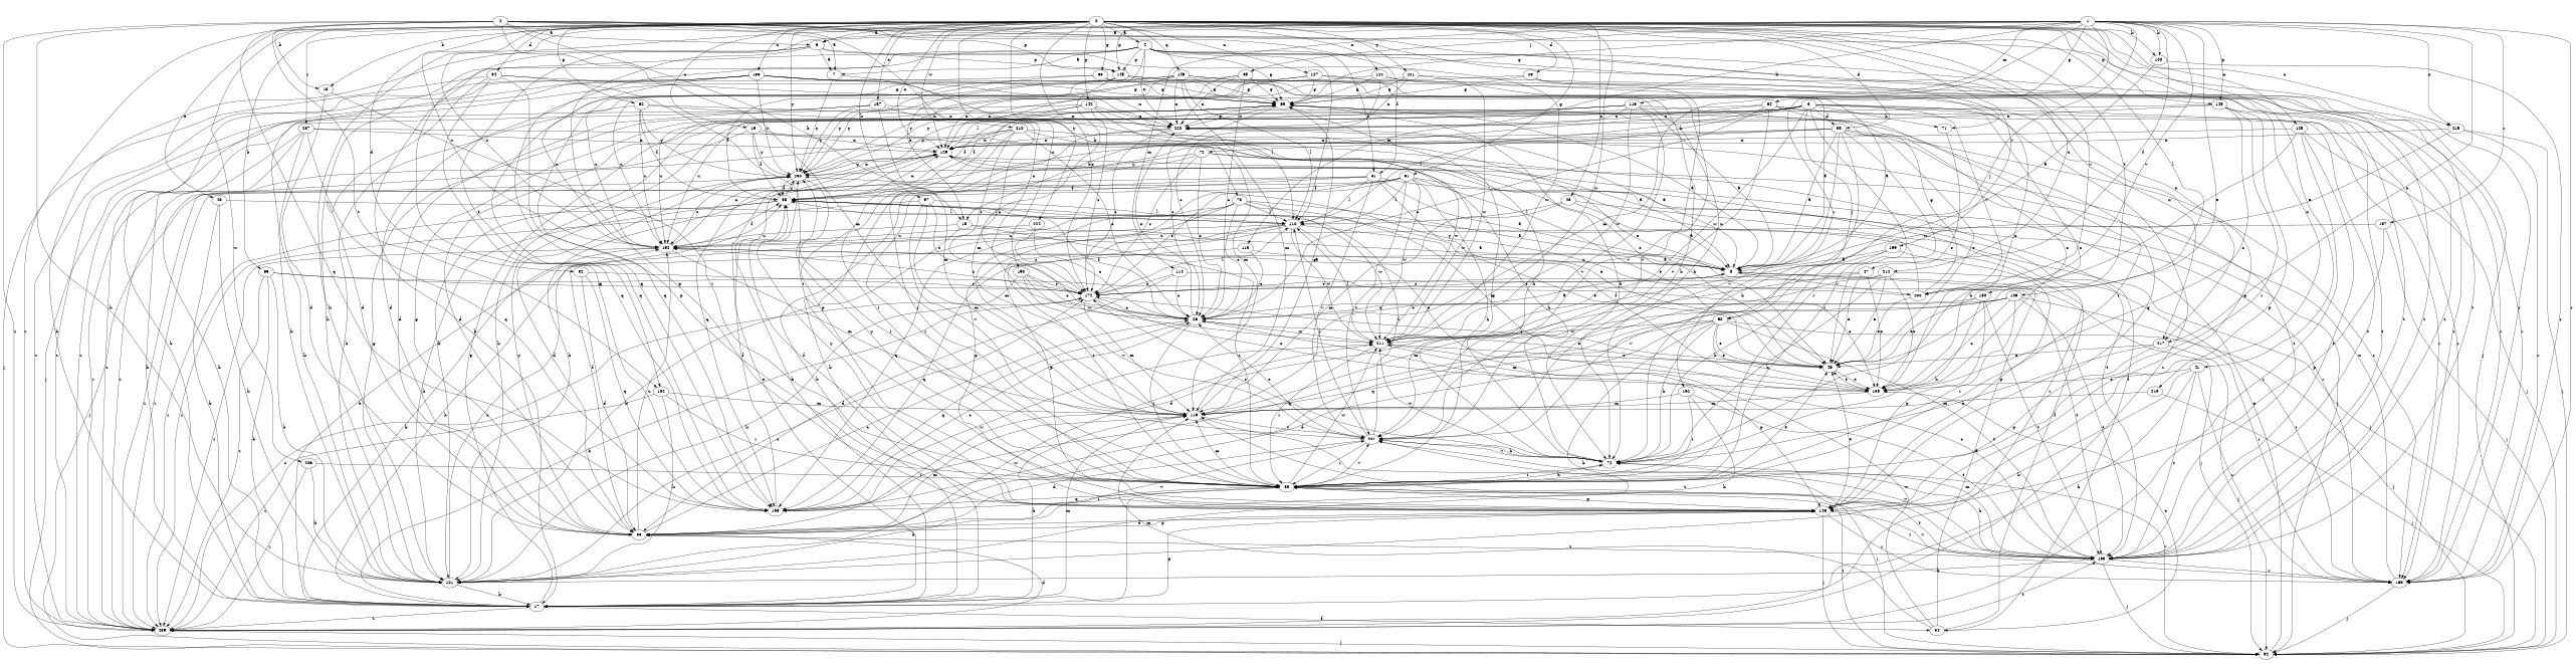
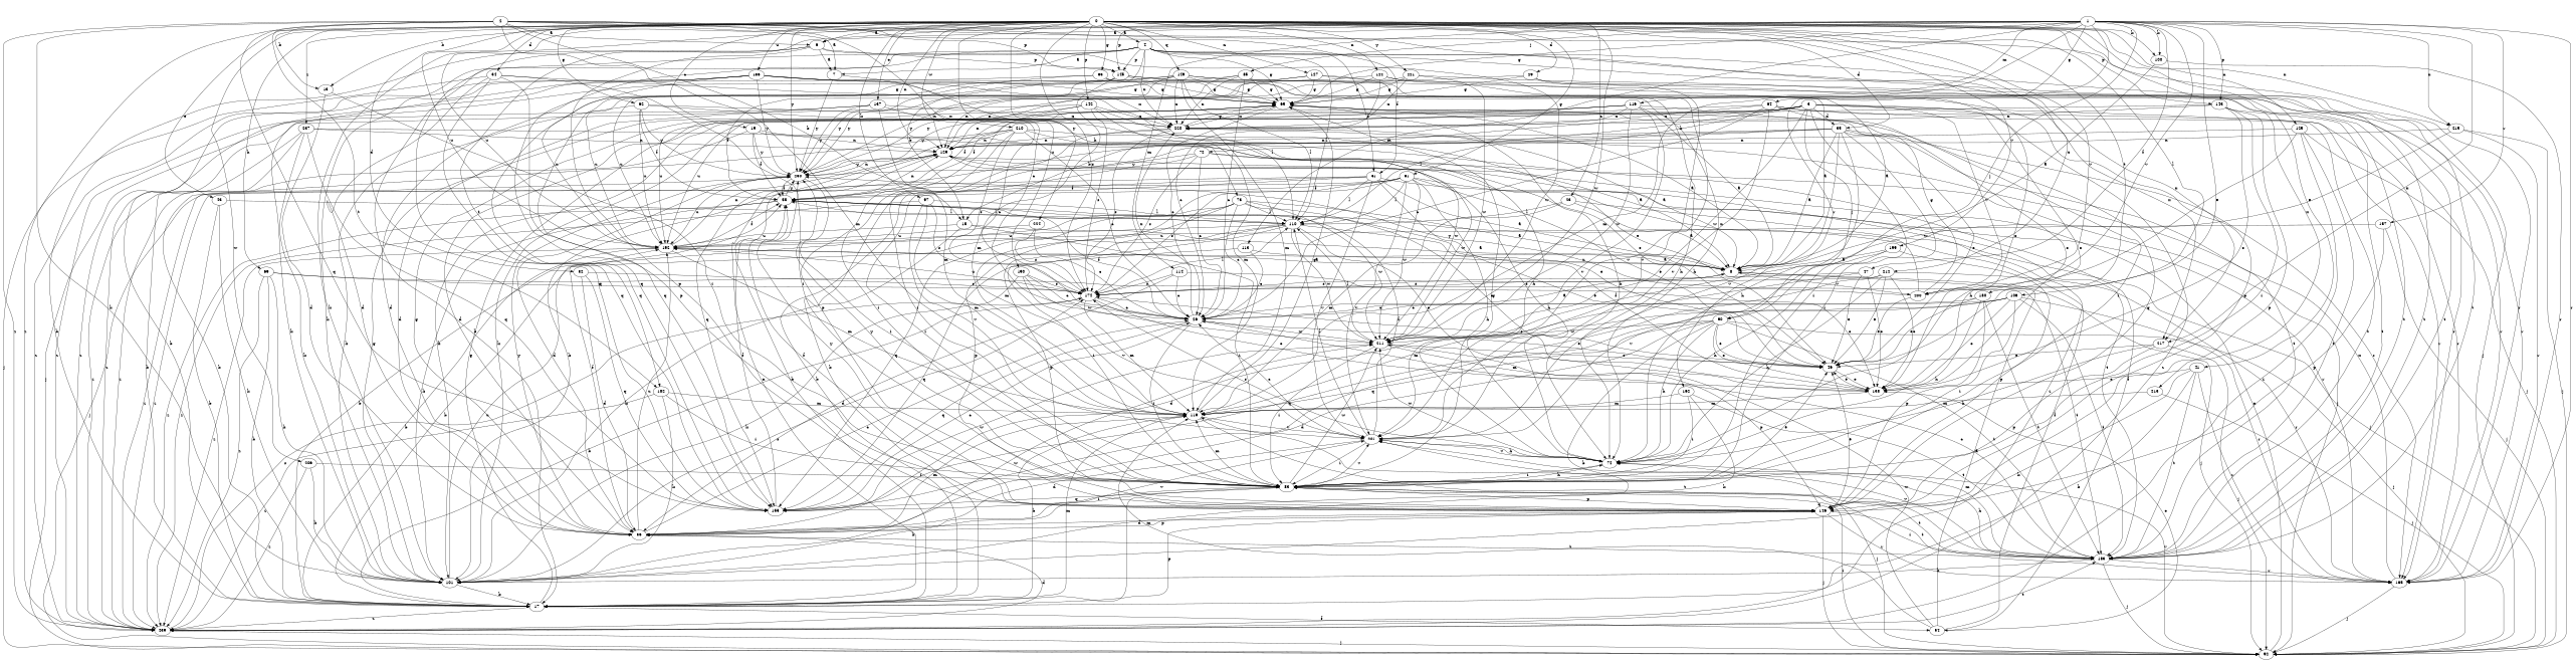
  strict digraph {
    0
    4
    6
    13
    19
    23
    29
    32
    34
    35
    41
    43
    61
    62
    63
    69
    97
    100
    106
    124
    125
    127
    129
    137
    142
    143
    149
    174
    180
    186
    190
    192
    199
    200
    206
    210
    211
    213
    214
    215
    221
    224
    230
    237
    239
    65
    101
    145
    217
    7
    15
    51
    155
    110
    17
    92
    183
    220
    146
    36
    83
    54
    55
    119
    8
    201
    46
    165
    74
    138
    26
    1
    47
    64
    85
    90
    113
    114
    116
    157
    162
    182
    2
-   71
    73
    3
    72
    0 -> 4 [label=a]
    0 -> 6 [label=a]
    0 -> 13 [label=b]
    0 -> 19 [label=c]
    0 -> 23 [label=c]
    0 -> 29 [label=d]
    0 -> 32 [label=d]
    0 -> 34 [label=d]
    0 -> 35 [label=d]
    0 -> 41 [label=e]
    0 -> 43 [label=e]
    0 -> 61 [label=g]
    0 -> 62 [label=g]
    0 -> 63 [label=g]
    0 -> 69 [label=h]
    0 -> 97 [label=k]
    0 -> 100 [label=k]
    0 -> 106 [label=l]
    0 -> 124 [label=n]
    0 -> 125 [label=n]
    0 -> 127 [label=n]
    0 -> 129 [label=n]
    0 -> 137 [label=o]
    0 -> 142 [label=p]
    0 -> 143 [label=p]
    0 -> 149 [label=q]
    0 -> 174 [label=s]
    0 -> 180 [label=t]
    0 -> 186 [label=u]
    0 -> 190 [label=u]
    0 -> 192 [label=u]
    0 -> 199 [label=v]
    0 -> 200 [label=v]
    0 -> 206 [label=w]
    0 -> 210 [label=w]
    0 -> 211 [label=w]
    0 -> 213 [label=x]
    0 -> 214 [label=x]
    0 -> 215 [label=x]
    0 -> 221 [label=y]
    0 -> 224 [label=y]
    0 -> 230 [label=y]
    0 -> 237 [label=z]
    0 -> 239 [label=z]
    4 -> 65 [label=g]
    4 -> 101 [label=k]
    4 -> 145 [label=p]
    4 -> 217 [label=x]
    4 -> 7 [label=a]
    4 -> 15 [label=b]
    4 -> 51 [label=f]
    4 -> 155 [label=q]
    4 -> 110 [label=l]
    4 -> 17 [label=b]
    4 -> 92 [label=j]
    4 -> 183 [label=t]
    4 -> 220 [label=x]
    6 -> 211 [label=w]
    6 -> 145 [label=p]
    6 -> 7 [label=a]
    6 -> 155 [label=q]
    6 -> 17 [label=b]
    6 -> 146 [label=p]
    13 -> 36 [label=d]
    13 -> 83 [label=i]
    19 -> 129 [label=n]
    19 -> 230 [label=y]
    19 -> 239 [label=z]
    19 -> 54 [label=f]
    19 -> 55 [label=f]
    23 -> 110 [label=l]
    23 -> 92 [label=j]
    23 -> 119 [label=m]
    23 -> 8 [label=a]
    29 -> 230 [label=y]
    29 -> 65 [label=g]
    29 -> 183 [label=t]
    29 -> 201 [label=v]
    32 -> 174 [label=s]
    32 -> 155 [label=q]
    32 -> 36 [label=d]
    34 -> 65 [label=g]
    34 -> 155 [label=q]
    34 -> 92 [label=j]
    34 -> 146 [label=p]
    34 -> 36 [label=d]
    34 -> 83 [label=i]
    35 -> 129 [label=n]
    35 -> 101 [label=k]
    35 -> 17 [label=b]
    35 -> 183 [label=t]
    35 -> 83 [label=i]
    35 -> 8 [label=a]
    35 -> 201 [label=v]
    35 -> 46 [label=e]
    35 -> 165 [label=r]
    35 -> 74 [label=h]
    41 -> 101 [label=k]
    41 -> 17 [label=b]
    41 -> 183 [label=t]
    41 -> 165 [label=r]
    41 -> 138 [label=o]
    43 -> 101 [label=k]
    43 -> 110 [label=l]
    43 -> 17 [label=b]
    61 -> 174 [label=s]
    61 -> 211 [label=w]
    61 -> 239 [label=z]
    61 -> 110 [label=l]
    61 -> 183 [label=t]
    61 -> 55 [label=f]
    61 -> 119 [label=m]
    61 -> 201 [label=v]
    61 -> 46 [label=e]
    61 -> 74 [label=h]
    62 -> 192 [label=u]
    62 -> 230 [label=y]
    62 -> 101 [label=k]
    62 -> 220 [label=x]
    62 -> 55 [label=f]
    62 -> 74 [label=h]
    63 -> 230 [label=y]
    63 -> 239 [label=z]
    63 -> 65 [label=g]
    63 -> 74 [label=h]
    69 -> 174 [label=s]
    69 -> 239 [label=z]
    69 -> 101 [label=k]
    69 -> 17 [label=b]
    69 -> 183 [label=t]
    97 -> 174 [label=s]
    97 -> 239 [label=z]
    97 -> 110 [label=l]
    97 -> 119 [label=m]
    97 -> 201 [label=v]
    100 -> 8 [label=a]
    100 -> 165 [label=r]
    106 -> 155 [label=q]
    106 -> 183 [label=t]
    106 -> 83 [label=i]
    106 -> 119 [label=m]
    106 -> 165 [label=r]
    106 -> 138 [label=o]
    106 -> 26 [label=c]
    124 -> 192 [label=u]
    124 -> 65 [label=g]
    124 -> 8 [label=a]
    124 -> 138 [label=o]
    124 -> 26 [label=c]
    125 -> 129 [label=n]
    125 -> 239 [label=z]
    125 -> 92 [label=j]
    125 -> 183 [label=t]
    125 -> 74 [label=h]
    127 -> 192 [label=u]
    127 -> 230 [label=y]
    127 -> 65 [label=g]
    127 -> 146 [label=p]
    127 -> 201 [label=v]
    129 -> 230 [label=y]
    129 -> 239 [label=z]
    129 -> 17 [label=b]
    129 -> 74 [label=h]
    137 -> 230 [label=y]
    137 -> 92 [label=j]
    137 -> 220 [label=x]
    137 -> 36 [label=d]
    137 -> 119 [label=m]
    137 -> 26 [label=c]
    142 -> 174 [label=s]
    142 -> 192 [label=u]
    142 -> 239 [label=z]
    142 -> 220 [label=x]
    142 -> 146 [label=p]
    142 -> 119 [label=m]
    142 -> 46 [label=e]
    143 -> 101 [label=k]
    143 -> 183 [label=t]
    143 -> 220 [label=x]
    143 -> 146 [label=p]
    143 -> 83 [label=i]
    143 -> 138 [label=o]
    149 -> 129 [label=n]
    149 -> 230 [label=y]
    149 -> 65 [label=g]
    149 -> 155 [label=q]
    149 -> 110 [label=l]
    149 -> 220 [label=x]
    149 -> 55 [label=f]
    149 -> 119 [label=m]
    149 -> 8 [label=a]
    149 -> 165 [label=r]
    174 -> 192 [label=u]
    174 -> 110 [label=l]
    174 -> 17 [label=b]
    174 -> 119 [label=m]
    174 -> 138 [label=o]
    174 -> 26 [label=c]
    180 -> 183 [label=t]
    180 -> 146 [label=p]
    180 -> 46 [label=e]
    180 -> 74 [label=h]
    180 -> 26 [label=c]
    186 -> 192 [label=u]
    186 -> 230 [label=y]
    186 -> 239 [label=z]
    186 -> 65 [label=g]
    186 -> 101 [label=k]
    186 -> 110 [label=l]
    186 -> 17 [label=b]
    186 -> 183 [label=t]
    186 -> 220 [label=x]
    190 -> 174 [label=s]
    190 -> 211 [label=w]
    190 -> 101 [label=k]
    190 -> 201 [label=v]
    190 -> 26 [label=c]
    192 -> 129 [label=n]
    192 -> 239 [label=z]
    192 -> 17 [label=b]
    192 -> 55 [label=f]
    192 -> 119 [label=m]
    192 -> 8 [label=a]
    199 -> 146 [label=p]
    199 -> 8 [label=a]
    199 -> 201 [label=v]
    199 -> 74 [label=h]
    200 -> 129 [label=n]
    200 -> 230 [label=y]
    200 -> 65 [label=g]
    200 -> 46 [label=e]
    206 -> 239 [label=z]
    206 -> 101 [label=k]
    206 -> 83 [label=i]
    210 -> 129 [label=n]
    210 -> 174 [label=s]
    210 -> 211 [label=w]
    210 -> 155 [label=q]
    210 -> 17 [label=b]
    210 -> 83 [label=i]
    210 -> 8 [label=a]
    210 -> 26 [label=c]
    211 -> 110 [label=l]
    211 -> 146 [label=p]
    211 -> 83 [label=i]
    211 -> 46 [label=e]
    213 -> 92 [label=j]
    213 -> 119 [label=m]
    214 -> 174 [label=s]
    214 -> 155 [label=q]
    214 -> 46 [label=e]
    214 -> 165 [label=r]
    214 -> 74 [label=h]
    214 -> 138 [label=o]
    215 -> 129 [label=n]
    215 -> 211 [label=w]
    215 -> 92 [label=j]
    215 -> 165 [label=r]
    221 -> 129 [label=n]
    221 -> 211 [label=w]
    221 -> 65 [label=g]
    221 -> 220 [label=x]
    221 -> 165 [label=r]
    224 -> 174 [label=s]
    224 -> 192 [label=u]
    224 -> 26 [label=c]
    230 -> 129 [label=n]
    230 -> 192 [label=u]
    230 -> 239 [label=z]
    230 -> 36 [label=d]
    230 -> 83 [label=i]
    230 -> 55 [label=f]
    237 -> 129 [label=n]
    237 -> 239 [label=z]
    237 -> 101 [label=k]
    237 -> 155 [label=q]
    237 -> 17 [label=b]
    237 -> 46 [label=e]
    239 -> 174 [label=s]
    239 -> 92 [label=j]
    239 -> 183 [label=t]
    239 -> 36 [label=d]
    65 -> 220 [label=x]
    65 -> 8 [label=a]
    65 -> 74 [label=h]
    65 -> 26 [label=c]
    101 -> 174 [label=s]
    101 -> 192 [label=u]
    101 -> 211 [label=w]
    101 -> 65 [label=g]
    101 -> 17 [label=b]
    145 -> 239 [label=z]
    145 -> 65 [label=g]
    145 -> 36 [label=d]
    145 -> 119 [label=m]
    145 -> 165 [label=r]
    145 -> 74 [label=h]
    217 -> 92 [label=j]
    217 -> 146 [label=p]
    217 -> 46 [label=e]
    217 -> 74 [label=h]
    7 -> 230 [label=y]
    7 -> 73 [label=h]
    15 -> 192 [label=u]
    15 -> 101 [label=k]
    15 -> 83 [label=i]
    15 -> 8 [label=a]
    51 -> 110 [label=l]
    51 -> 92 [label=j]
    51 -> 83 [label=i]
    51 -> 55 [label=f]
    51 -> 8 [label=a]
    51 -> 201 [label=v]
    51 -> 46 [label=e]
    51 -> 165 [label=r]
    155 -> 211 [label=w]
    155 -> 83 [label=i]
    155 -> 55 [label=f]
    155 -> 26 [label=c]
    110 -> 192 [label=u]
    110 -> 211 [label=w]
    110 -> 17 [label=b]
    110 -> 146 [label=p]
    110 -> 83 [label=i]
    110 -> 46 [label=e]
    110 -> 138 [label=o]
    17 -> 129 [label=n]
    17 -> 239 [label=z]
    17 -> 65 [label=g]
    17 -> 146 [label=p]
    17 -> 54 [label=f]
    17 -> 119 [label=m]
    92 -> 129 [label=n]
    92 -> 83 [label=i]
    92 -> 201 [label=v]
    183 -> 101 [label=k]
    183 -> 92 [label=j]
    183 -> 119 [label=m]
    183 -> 201 [label=v]
    183 -> 165 [label=r]
    183 -> 74 [label=h]
    183 -> 26 [label=c]
    220 -> 129 [label=n]
    220 -> 174 [label=s]
    220 -> 65 [label=g]
    220 -> 83 [label=i]
    220 -> 8 [label=a]
    146 -> 230 [label=y]
    146 -> 65 [label=g]
    146 -> 92 [label=j]
-   146 -> 183 [label=v]
+   146 -> 183 [label=t]
    146 -> 36 [label=d]
    146 -> 55 [label=f]
    146 -> 46 [label=e]
    146 -> 165 [label=r]
    36 -> 192 [label=u]
    36 -> 230 [label=y]
    36 -> 65 [label=g]
    36 -> 183 [label=t]
    36 -> 146 [label=p]
    36 -> 55 [label=f]
    36 -> 119 [label=m]
    36 -> 201 [label=v]
    36 -> 26 [label=c]
    83 -> 211 [label=w]
    83 -> 230 [label=y]
    83 -> 65 [label=g]
    83 -> 101 [label=k]
    83 -> 155 [label=q]
    83 -> 183 [label=t]
    83 -> 146 [label=p]
    83 -> 119 [label=m]
    83 -> 201 [label=v]
    83 -> 46 [label=e]
    83 -> 74 [label=h]
    54 -> 211 [label=w]
    54 -> 55 [label=f]
    54 -> 119 [label=m]
    54 -> 8 [label=a]
    54 -> 138 [label=o]
    55 -> 129 [label=n]
    55 -> 230 [label=y]
    55 -> 239 [label=z]
    55 -> 101 [label=k]
    55 -> 110 [label=l]
    119 -> 65 [label=g]
    119 -> 17 [label=b]
    119 -> 183 [label=t]
    119 -> 201 [label=v]
    8 -> 174 [label=s]
    8 -> 192 [label=u]
    8 -> 200 [label=v]
    8 -> 92 [label=j]
    201 -> 110 [label=l]
    201 -> 36 [label=d]
    201 -> 83 [label=i]
    201 -> 55 [label=f]
    201 -> 74 [label=h]
    201 -> 26 [label=c]
    46 -> 174 [label=s]
    46 -> 138 [label=o]
    165 -> 92 [label=j]
    165 -> 220 [label=x]
    165 -> 83 [label=i]
    74 -> 174 [label=s]
    74 -> 211 [label=w]
    74 -> 92 [label=j]
    74 -> 83 [label=i]
    74 -> 201 [label=v]
    138 -> 55 [label=f]
    138 -> 119 [label=m]
    138 -> 46 [label=e]
    26 -> 211 [label=w]
    26 -> 155 [label=q]
    26 -> 220 [label=x]
    26 -> 83 [label=i]
    26 -> 55 [label=f]
    26 -> 8 [label=a]
    26 -> 46 [label=e]
    1 -> 6 [label=a]
    1 -> 100 [label=k]
    1 -> 143 [label=p]
    1 -> 192 [label=u]
    1 -> 200 [label=v]
    1 -> 215 [label=x]
    1 -> 65 [label=g]
    1 -> 101 [label=k]
    1 -> 145 [label=p]
    1 -> 217 [label=x]
    1 -> 119 [label=m]
    1 -> 46 [label=e]
    1 -> 165 [label=r]
    1 -> 47 [label=f]
    1 -> 64 [label=g]
    1 -> 85 [label=j]
    1 -> 90 [label=j]
    1 -> 113 [label=m]
    1 -> 114 [label=m]
    1 -> 116 [label=m]
    1 -> 157 [label=r]
    1 -> 162 [label=r]
    1 -> 182 [label=t]
    47 -> 174 [label=s]
    47 -> 36 [label=d]
    47 -> 46 [label=e]
    47 -> 138 [label=o]
    64 -> 183 [label=t]
    64 -> 220 [label=x]
    64 -> 83 [label=i]
    64 -> 55 [label=f]
    64 -> 201 [label=v]
    64 -> 165 [label=r]
    64 -> 26 [label=c]
    85 -> 129 [label=n]
    85 -> 65 [label=g]
    85 -> 155 [label=q]
    85 -> 183 [label=t]
    85 -> 220 [label=x]
    85 -> 26 [label=c]
    90 -> 211 [label=w]
    90 -> 17 [label=b]
    90 -> 92 [label=j]
    90 -> 183 [label=t]
    90 -> 36 [label=d]
    90 -> 119 [label=m]
    90 -> 46 [label=e]
    90 -> 74 [label=h]
    90 -> 138 [label=o]
    113 -> 155 [label=q]
    113 -> 8 [label=a]
    113 -> 26 [label=c]
    114 -> 174 [label=s]
    114 -> 36 [label=d]
    114 -> 138 [label=o]
    114 -> 26 [label=c]
-   116 -> 129 [label=l]
+   116 -> 129 [label=n]
    116 -> 211 [label=w]
    116 -> 230 [label=y]
    116 -> 220 [label=x]
    116 -> 55 [label=f]
    116 -> 8 [label=a]
    116 -> 201 [label=v]
    116 -> 138 [label=o]
    157 -> 192 [label=u]
    157 -> 92 [label=j]
    157 -> 146 [label=p]
    162 -> 101 [label=k]
    162 -> 183 [label=t]
    162 -> 83 [label=i]
    162 -> 119 [label=m]
    182 -> 239 [label=z]
    182 -> 101 [label=k]
    182 -> 83 [label=i]
    182 -> 119 [label=m]
    2 -> 6 [label=a]
    2 -> 13 [label=b]
    2 -> 239 [label=z]
    2 -> 101 [label=k]
    2 -> 145 [label=p]
    2 -> 217 [label=x]
    2 -> 7 [label=a]
    2 -> 15 [label=b]
    2 -> 51 [label=f]
    2 -> 155 [label=q]
    2 -> 119 [label=m]
    2 -> 165 [label=r]
    2 -> 26 [label=c]
    2 -> 182 [label=t]
-   2 -> 71 [label=h]
-   71 -> 46 [label=e]
    73 -> 211 [label=w]
    73 -> 155 [label=q]
    73 -> 110 [label=l]
    73 -> 17 [label=b]
    73 -> 146 [label=p]
    73 -> 8 [label=a]
    73 -> 138 [label=o]
    73 -> 26 [label=c]
    3 -> 35 [label=d]
    3 -> 192 [label=u]
    3 -> 200 [label=v]
    3 -> 211 [label=w]
    3 -> 239 [label=z]
    3 -> 101 [label=k]
    3 -> 15 [label=b]
    3 -> 110 [label=l]
    3 -> 36 [label=d]
    3 -> 83 [label=i]
    3 -> 165 [label=r]
    3 -> 138 [label=o]
    3 -> 90 [label=j]
-   3 -> 71 [label=h]
    3 -> 72 [label=h]
    72 -> 174 [label=s]
    72 -> 211 [label=w]
    72 -> 230 [label=y]
    72 -> 17 [label=b]
    72 -> 92 [label=j]
    72 -> 26 [label=c]
  }
